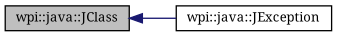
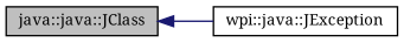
  digraph {
    rankdir=LR
    fontname="Noto Serif"
    node [color=black fontname="Noto Serif" fontsize=10 shape=record style=filled]
-   n1 [fillcolor=grey75 fontcolor=black height=0.2 label="wpi::java::JClass" width=0.4]
+   n1 [fillcolor=grey75 fontcolor=black height=0.2 label="java::java::JClass" width=0.4]
    n2 [fillcolor=white height=0.2 label="wpi::java::JException" width=0.4]
    n1 -> n2 [color=midnightblue dir=back fontname="Noto Serif" fontsize=10 labelfontname=Helvetica labelfontsize=10 style=solid]
  }
